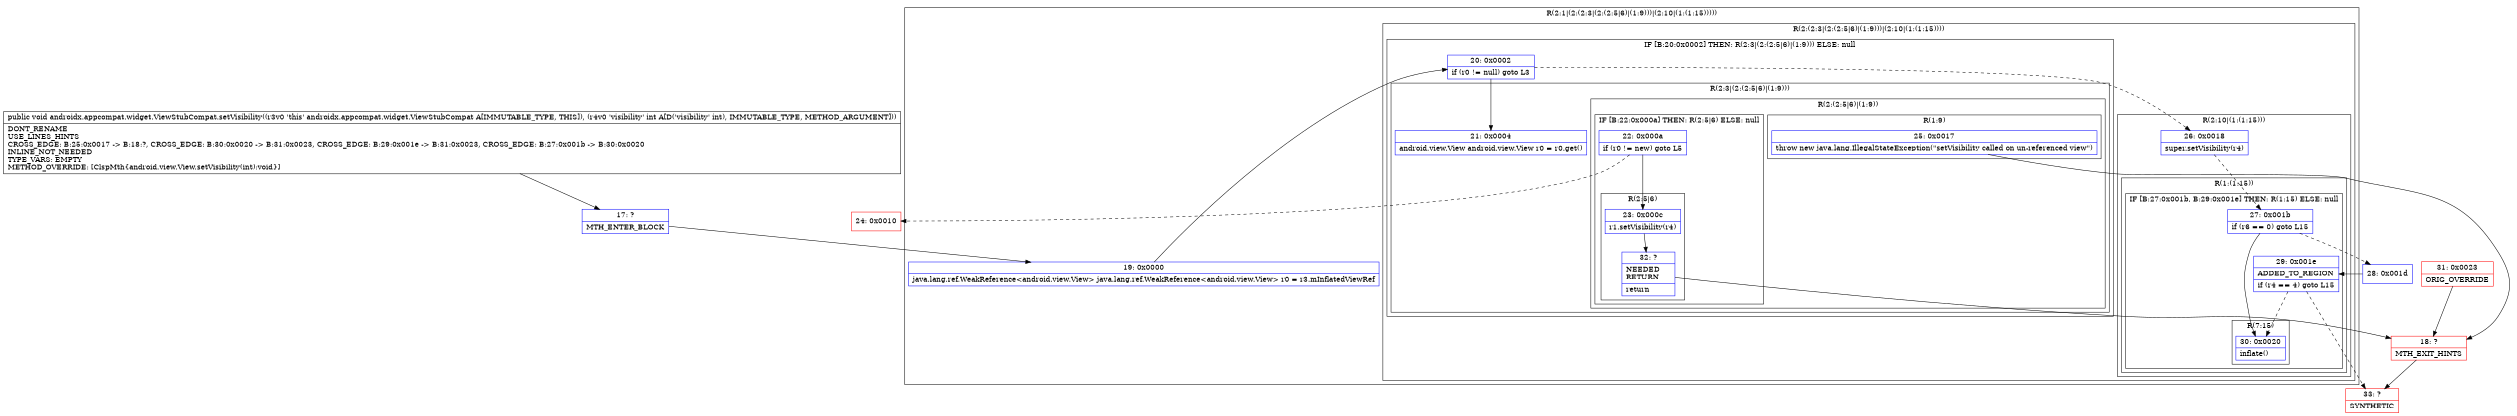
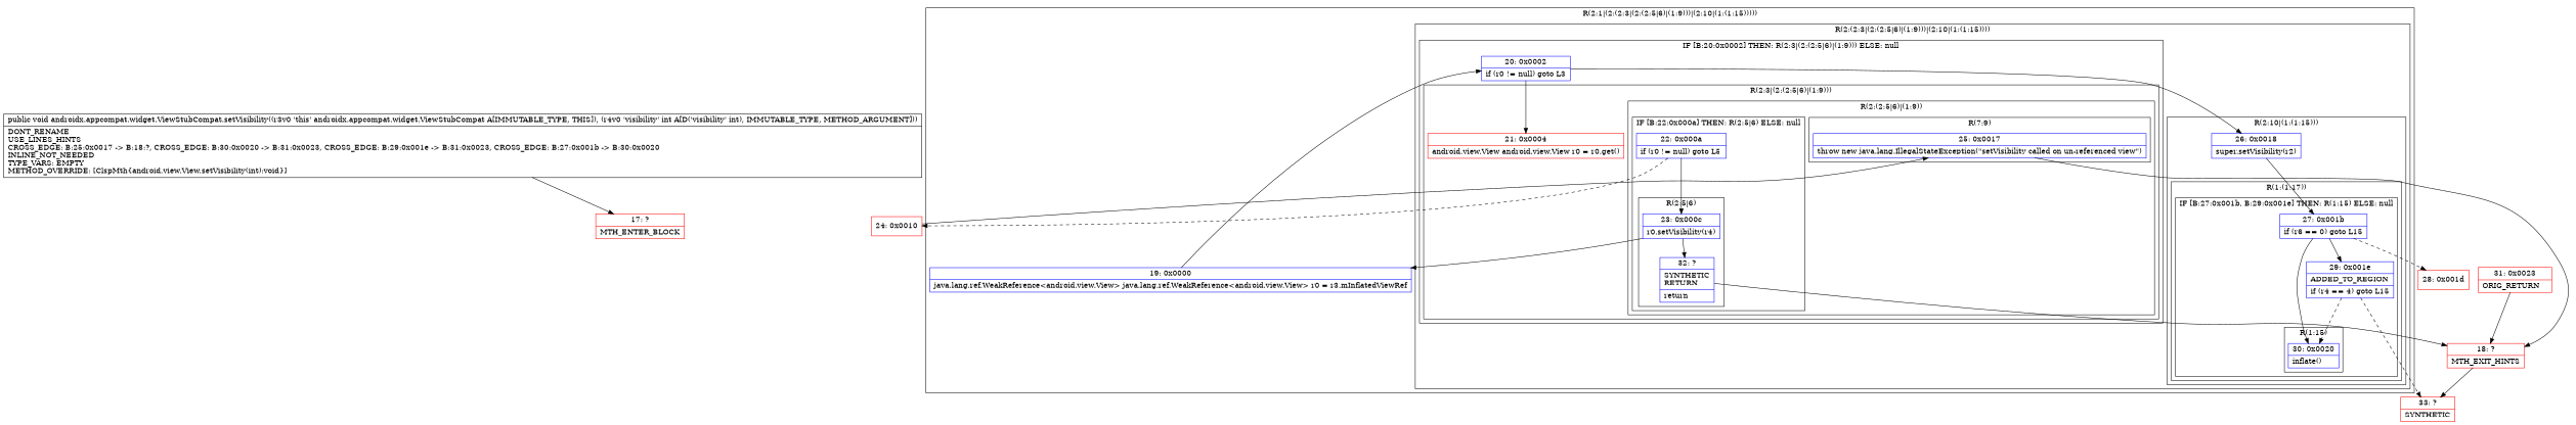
  digraph {
    node [color=blue shape=record]
-   n1 [label="{23\:\ 0x000c|r1.setVisibility(r4)\l}"]
-   n2 [label="{32\:\ ?|NEEDED\lRETURN\l|return\l}"]
-   n3 [label="{22\:\ 0x000a|if (r0 != new) goto L5\l}"]
+   n1 [label="{23\:\ 0x000c|r0.setVisibility(r4)\l}"]
+   n2 [label="{32\:\ ?|SYNTHETIC\lRETURN\l|return\l}"]
+   n3 [label="{22\:\ 0x000a|if (r0 != null) goto L5\l}"]
    n4 [label="{25\:\ 0x0017|throw new java.lang.IllegalStateException(\"setVisibility called on un\-referenced view\")\l}"]
-   n5 [label="{21\:\ 0x0004|android.view.View android.view.View r0 = r0.get()\l}"]
+   n5 [color=red label="{21\:\ 0x0004|android.view.View android.view.View r0 = r0.get()\l}"]
    n6 [label="{20\:\ 0x0002|if (r0 != null) goto L3\l}"]
    n7 [label="{30\:\ 0x0020|inflate()\l}"]
    n8 [label="{27\:\ 0x001b|if (r6 == 0) goto L15\l}"]
    n9 [label="{29\:\ 0x001e|ADDED_TO_REGION\l|if (r4 == 4) goto L15\l}"]
-   n10 [label="{26\:\ 0x0018|super.setVisibility(r4)\l}"]
+   n10 [label="{26\:\ 0x0018|super.setVisibility(r2)\l}"]
    n11 [label="{19\:\ 0x0000|java.lang.ref.WeakReference\<android.view.View\> java.lang.ref.WeakReference\<android.view.View\> r0 = r3.mInflatedViewRef\l}"]
    n12 [color=red label="{18\:\ ?|MTH_EXIT_HINTS\l}"]
    n13 [color=red label="{24\:\ 0x0010}"]
-   n14 [label="{28\:\ 0x001d}"]
+   n14 [color=red label="{28\:\ 0x001d}"]
    n15 [color=red label="{33\:\ ?|SYNTHETIC\l}"]
-   n16 [color=red label="{31\:\ 0x0023|ORIG_OVERRIDE\l}"]
-   n17 [label="{17\:\ ?|MTH_ENTER_BLOCK\l}"]
+   n16 [color=red label="{31\:\ 0x0023|ORIG_RETURN\l}"]
+   n17 [color=red label="{17\:\ ?|MTH_ENTER_BLOCK\l}"]
    n18 [label="{public void androidx.appcompat.widget.ViewStubCompat.setVisibility((r3v0 'this' androidx.appcompat.widget.ViewStubCompat A[IMMUTABLE_TYPE, THIS]), (r4v0 'visibility' int A[D('visibility' int), IMMUTABLE_TYPE, METHOD_ARGUMENT]))  | DONT_RENAME\lUSE_LINES_HINTS\lCROSS_EDGE: B:25:0x0017 \-\> B:18:?, CROSS_EDGE: B:30:0x0020 \-\> B:31:0x0023, CROSS_EDGE: B:29:0x001e \-\> B:31:0x0023, CROSS_EDGE: B:27:0x001b \-\> B:30:0x0020\lINLINE_NOT_NEEDED\lTYPE_VARS: EMPTY\lMETHOD_OVERRIDE: [ClspMth\{android.view.View.setVisibility(int):void\}]\l}" color=""]
    subgraph cluster_1 {
      label="R(2:1|(2:(2:3|(2:(2:5|6)|(1:9)))|(2:10|(1:(1:15)))))"
      n11
      subgraph cluster_2 {
        label="R(2:(2:3|(2:(2:5|6)|(1:9)))|(2:10|(1:(1:15))))"
        subgraph cluster_3 {
          label="IF [B:20:0x0002] THEN: R(2:3|(2:(2:5|6)|(1:9))) ELSE: null"
          n6
          subgraph cluster_4 {
            label="R(2:3|(2:(2:5|6)|(1:9)))"
            n5
            subgraph cluster_5 {
              label="R(2:(2:5|6)|(1:9))"
              subgraph cluster_6 {
                label="IF [B:22:0x000a] THEN: R(2:5|6) ELSE: null"
                n3
                subgraph cluster_7 {
                  label="R(2:5|6)"
                  n1
                  n2
                }
              }
              subgraph cluster_8 {
-               label="R(1:9)"
+               label="R(7:9)"
                n4
              }
            }
          }
        }
        subgraph cluster_9 {
          label="R(2:10|(1:(1:15)))"
          n10
          subgraph cluster_10 {
-           label="R(1:(1:15))"
+           label="R(1:(1:17))"
            subgraph cluster_11 {
              label="IF [B:27:0x001b, B:29:0x001e] THEN: R(1:15) ELSE: null"
              n8
              n9
              subgraph cluster_12 {
-               label="R(7:15)"
+               label="R(1:15)"
                n7
              }
            }
          }
        }
      }
    }
    n1 -> n2
    n2 -> n12
    n3 -> n1
    n3 -> n13 [style=dashed]
    n4 -> n12
    n6 -> n5
-   n6 -> n10 [style=dashed]
+   n6 -> n10 [style=solid]
    n8 -> n7
    n8 -> n14 [style=dashed]
    n9 -> n7 [style=dashed]
    n9 -> n15 [style=dashed]
-   n10 -> n8 [style=dashed]
+   n10 -> n8
    n11 -> n6
    n12 -> n15
-   n14 -> n9
+   n13 -> n4
+   n8 -> n9
    n16 -> n12
-   n17 -> n11
+   n1 -> n11
    n18 -> n17
  }
